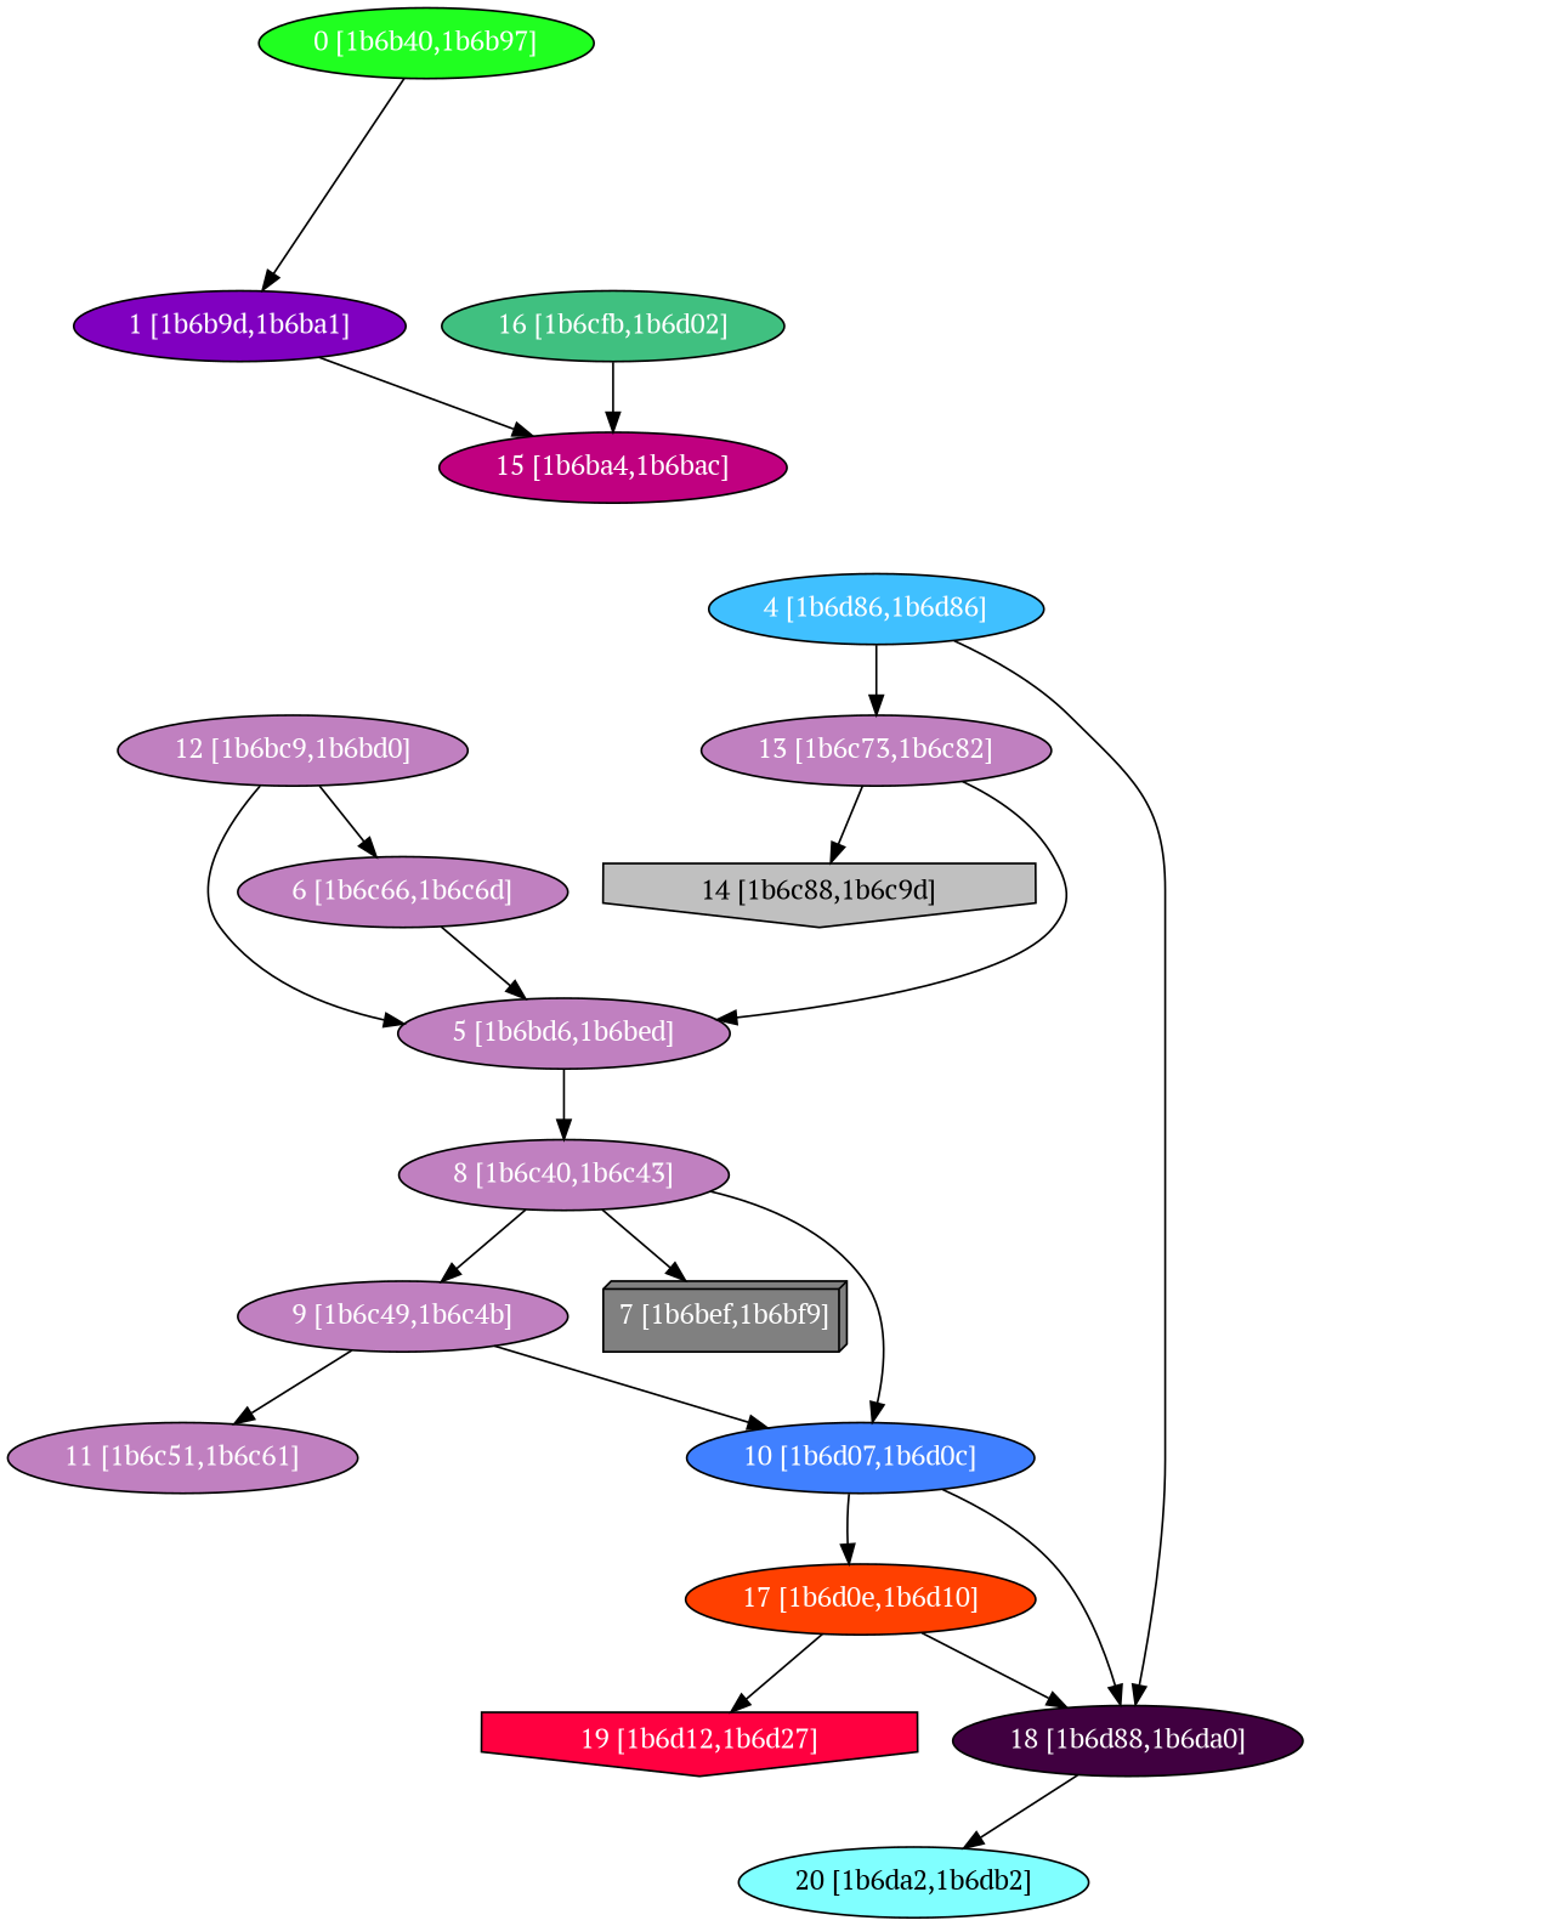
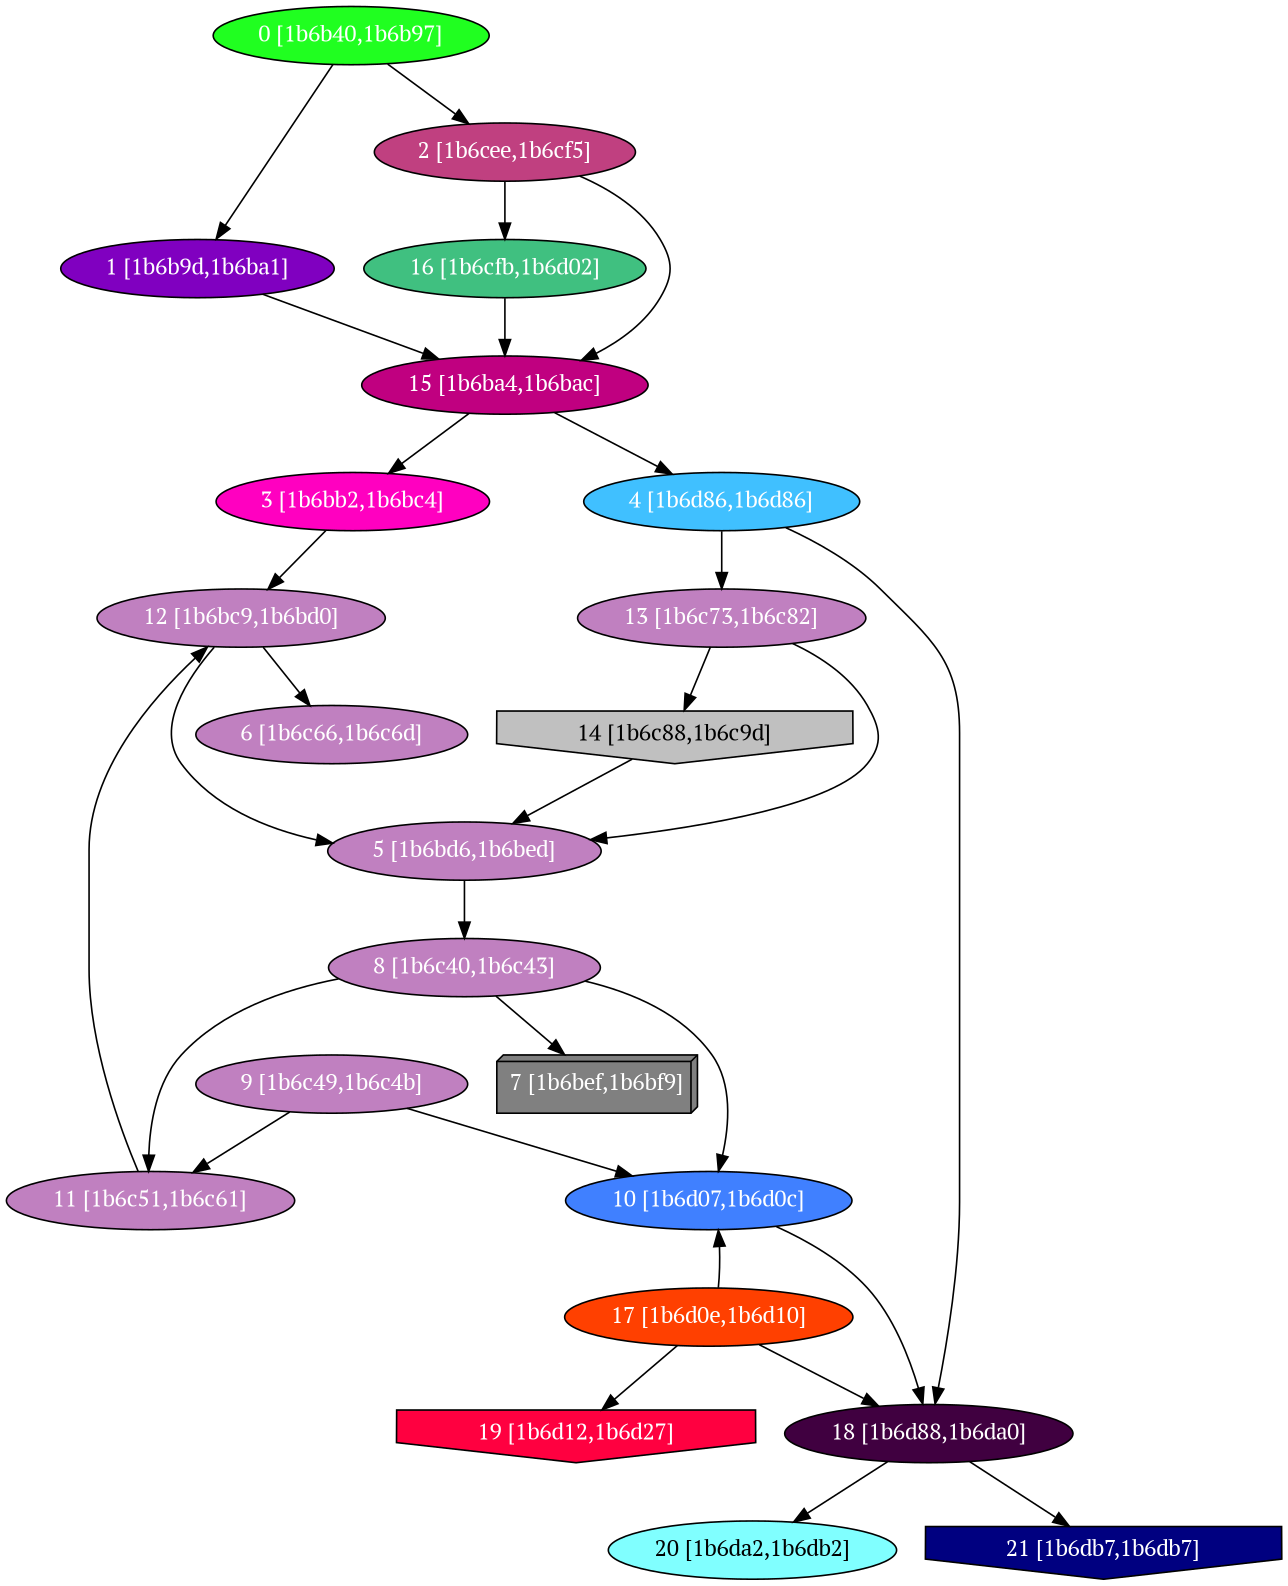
  digraph {
    fontname="PT Serif"
    node [fillcolor="#C080C0" fontcolor="#ffffff" fontname="PT Serif" shape=oval style=filled]
    edge [fontname="PT Serif"]
    n1 [fillcolor="#20FF20" label="0 [1b6b40,1b6b97]"]
    n2 [fillcolor="#8000C0" label="1 [1b6b9d,1b6ba1]"]
+   n3 [fillcolor="#C04080" label="2 [1b6cee,1b6cf5]"]
    n4 [fillcolor="#C00080" label="15 [1b6ba4,1b6bac]"]
    n5 [fillcolor="#40C080" label="16 [1b6cfb,1b6d02]"]
+   n6 [fillcolor="#FF00C0" label="3 [1b6bb2,1b6bc4]"]
    n7 [fillcolor="#40C0FF" label="4 [1b6d86,1b6d86]"]
    n8 [label="12 [1b6bc9,1b6bd0]"]
    n9 [label="5 [1b6bd6,1b6bed]"]
    n10 [label="6 [1b6c66,1b6c6d]"]
    n11 [fillcolor="#400040" label="18 [1b6d88,1b6da0]"]
    n12 [label="13 [1b6c73,1b6c82]"]
    n13 [fillcolor="#80FFFF" fontcolor="#000000" label="20 [1b6da2,1b6db2]"]
+   n14 [fillcolor="#000080" label="21 [1b6db7,1b6db7]" shape=invhouse]
    n15 [label="8 [1b6c40,1b6c43]"]
    n16 [fillcolor="#808080" label="7 [1b6bef,1b6bf9]" shape=box3d]
    n17 [label="9 [1b6c49,1b6c4b]"]
    n18 [fillcolor="#4080FF" label="10 [1b6d07,1b6d0c]"]
    n19 [fillcolor="#C0C0C0" fontcolor="#000000" label="14 [1b6c88,1b6c9d]" shape=invhouse]
    n20 [label="11 [1b6c51,1b6c61]"]
    n21 [fillcolor="#FF4000" label="17 [1b6d0e,1b6d10]"]
    n22 [fillcolor="#FF0040" label="19 [1b6d12,1b6d27]" shape=invhouse]
    n1 -> n2
+   n1 -> n3
    n2 -> n4
+   n3 -> n4
+   n3 -> n5
+   n4 -> n6
+   n4 -> n7
    n5 -> n4
+   n6 -> n8
    n7 -> n11
    n7 -> n12
    n8 -> n9
    n8 -> n10
    n9 -> n15
-   n10 -> n9
+   n19 -> n9
    n11 -> n13
+   n11 -> n14
    n12 -> n9
    n12 -> n19
    n15 -> n16
-   n15 -> n17
+   n15 -> n20
    n15 -> n18
    n17 -> n18
    n17 -> n20
    n18 -> n11
-   n18 -> n21
+   n21 -> n18
+   n20 -> n8
    n21 -> n11
    n21 -> n22
  }
